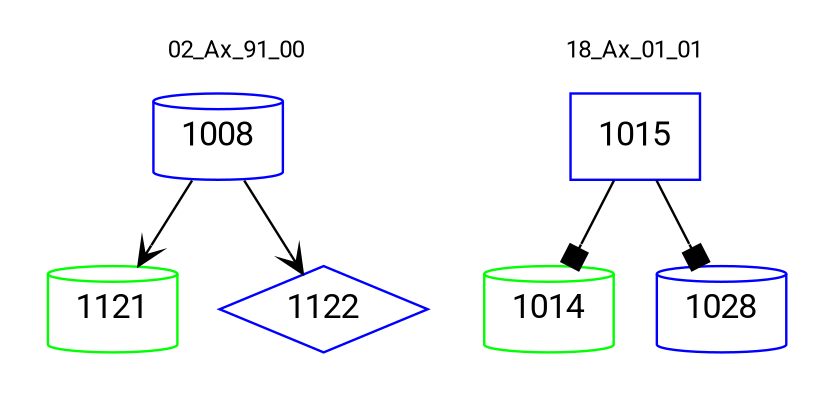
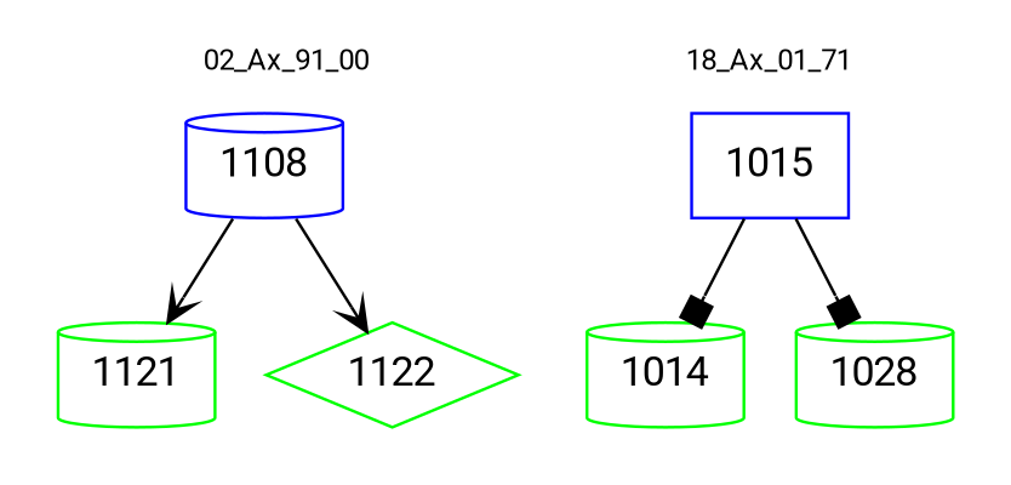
  digraph {
    fontname=Roboto
    node [color=blue fontname=Roboto shape=cylinder]
    edge [arrowhead=vee color=black fontname=Roboto]
-   n1 [label=1008]
+   n1 [label=1108]
    n2 [color=green label=1121]
-   n3 [label=1122 shape=diamond]
+   n3 [color=green label=1122 shape=diamond]
    n4 [label=1015 shape=box]
    n5 [color=green label=1014]
-   n6 [label=1028]
+   n6 [color=green label=1028]
    subgraph cluster_1 {
      color=white
      fontsize=10
      label="02_Ax_91_00"
      n1
      n2
      n3
    }
    subgraph cluster_2 {
      color=white
      fontsize=10
-     label="18_Ax_01_01"
+     label="18_Ax_01_71"
      n4
      n5
      n6
    }
    n1 -> n2
    n1 -> n3
    n4 -> n5 [arrowhead=box]
    n4 -> n6 [arrowhead=box]
  }
